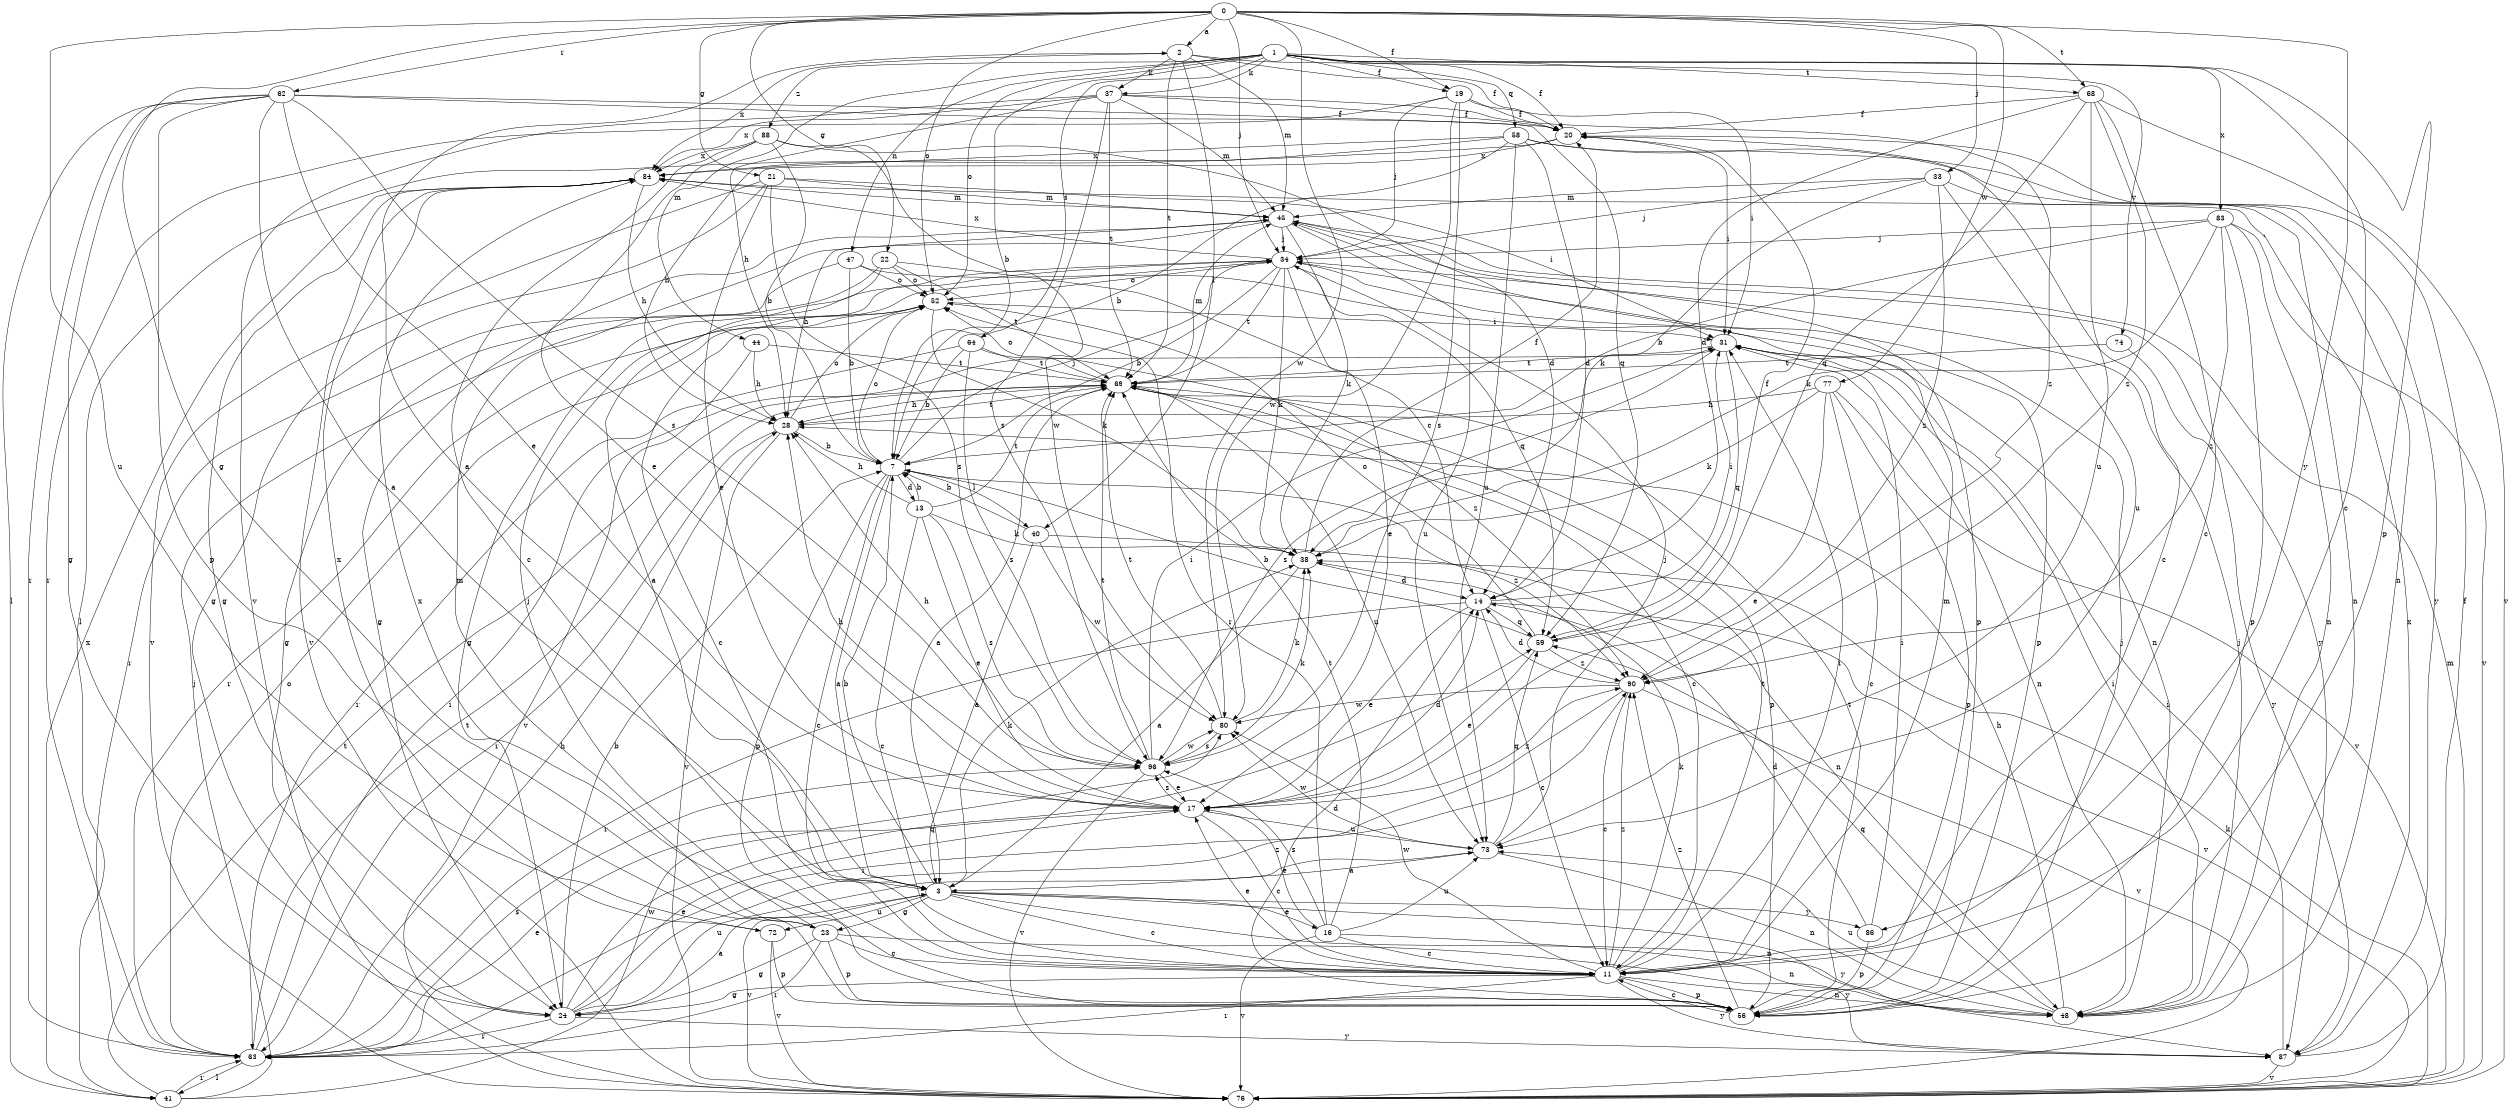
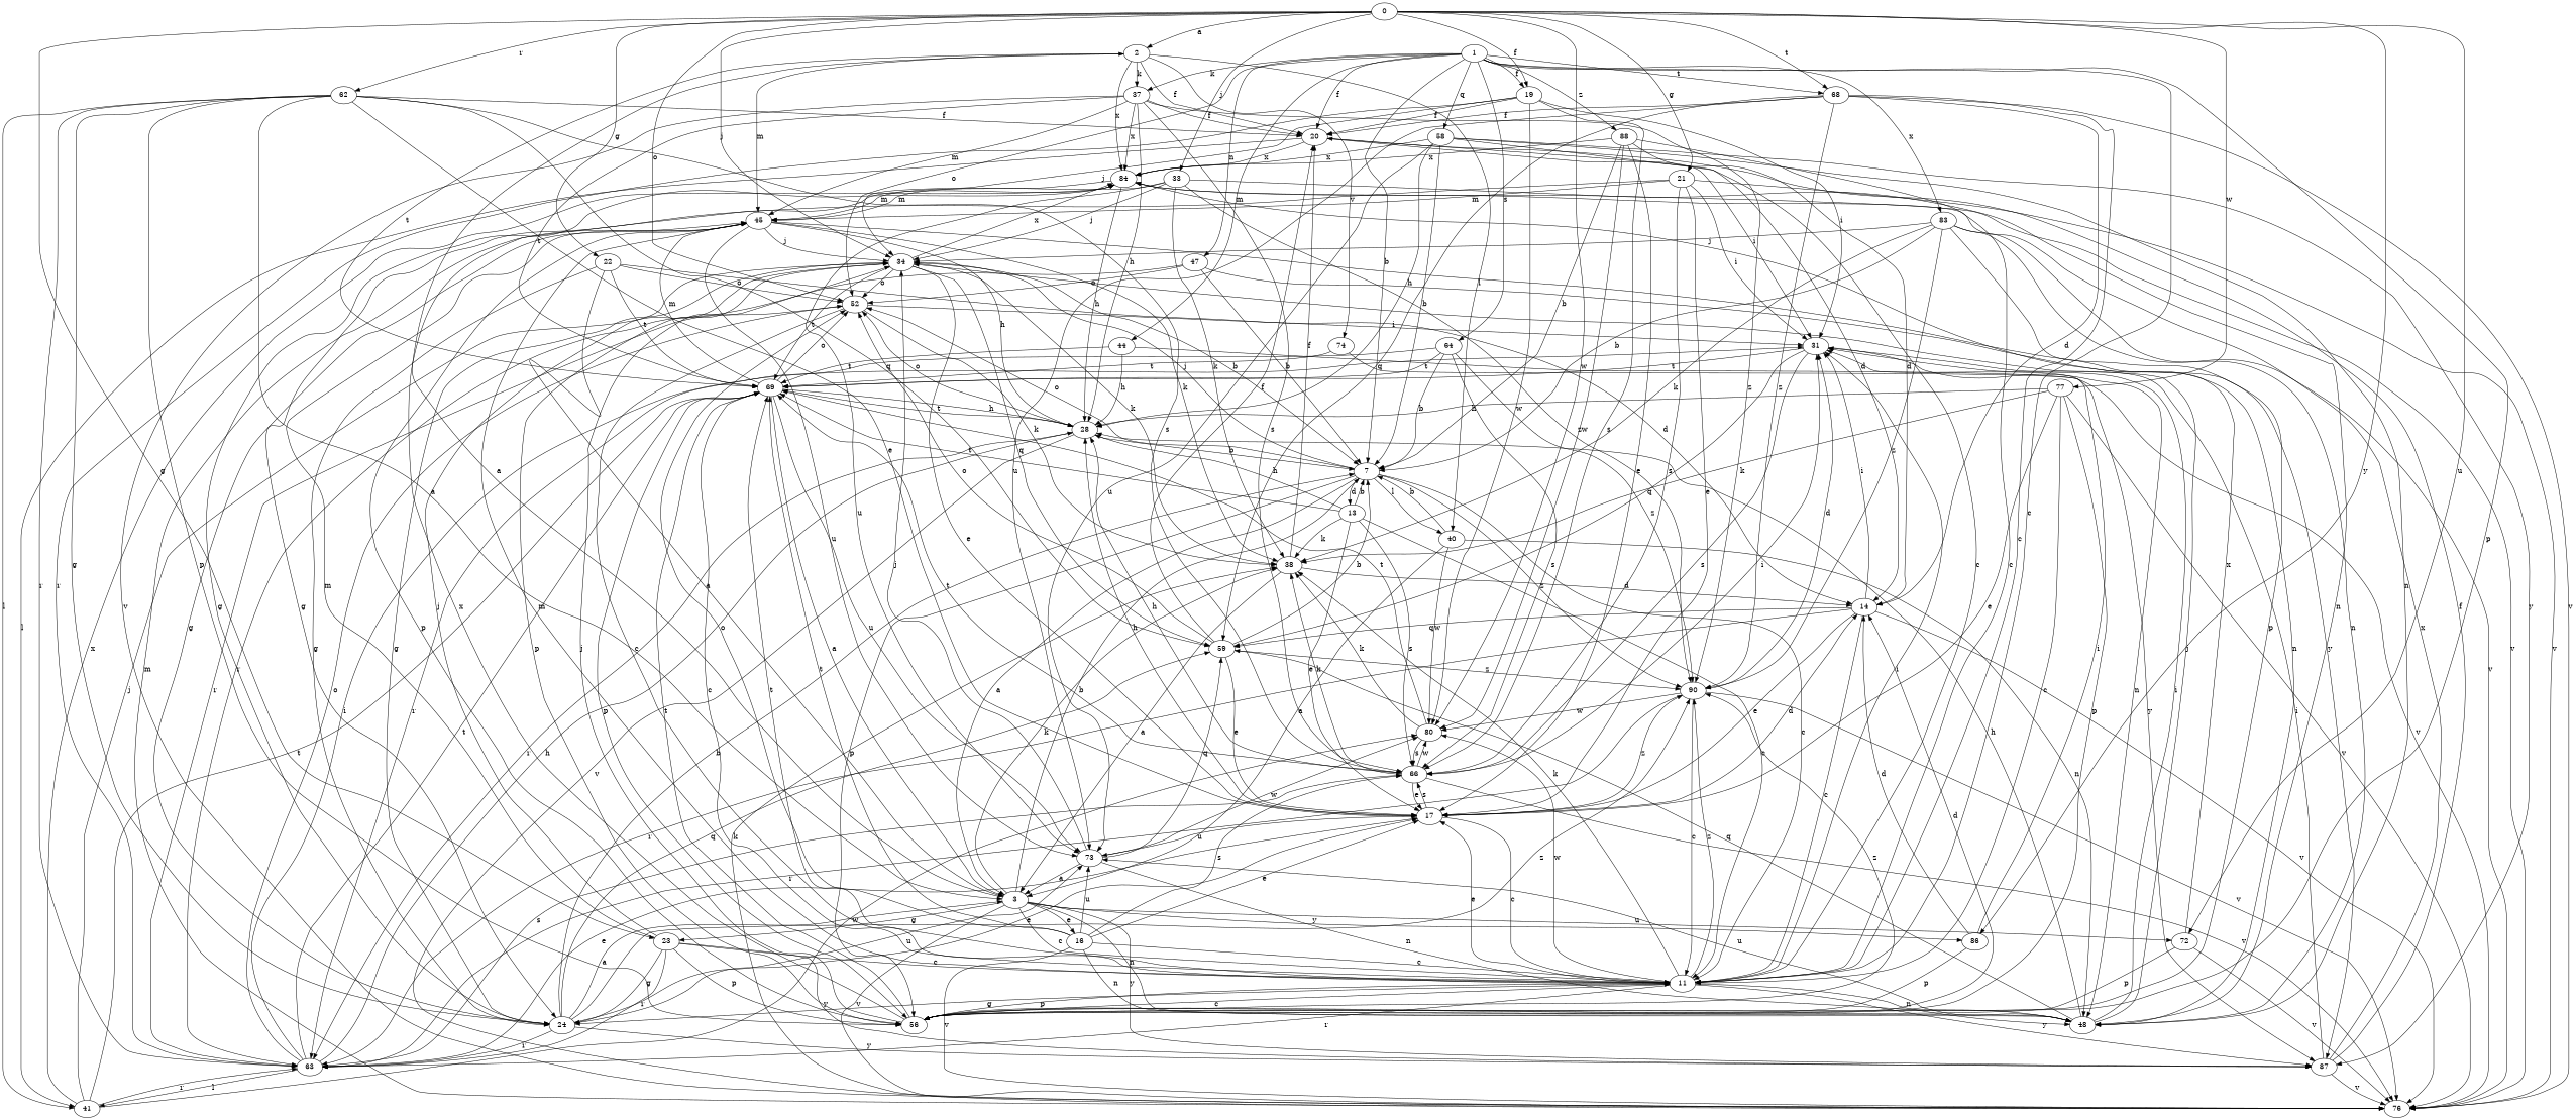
  strict digraph {
    0
    2
    19
    21
    22
    23
    33
    34
    52
    62
    68
    72
    77
    80
    86
    20
    37
    40
    45
    69
    74
    84
    31
    63
-   66 [label=96]
+   66
    76
    17
    24
    3
    14
    11
    56
    87
    38
    48
    90
    73
    7
    59
    41
    28
    1
    44
    47
    58
    64
    83
    88
    13
    16
    0 -> 2 [label=a]
    0 -> 19 [label=f]
    0 -> 21 [label=g]
    0 -> 22 [label=g]
    0 -> 23 [label=g]
    0 -> 33 [label=j]
    0 -> 34 [label=j]
    0 -> 52 [label=o]
    0 -> 62 [label=r]
    0 -> 68 [label=t]
    0 -> 72 [label=u]
    0 -> 77 [label=w]
    0 -> 80 [label=w]
    0 -> 86 [label=y]
    2 -> 20 [label=f]
    2 -> 37 [label=k]
    2 -> 40 [label=l]
    2 -> 45 [label=m]
    2 -> 69 [label=t]
    2 -> 74 [label=v]
    2 -> 84 [label=x]
    19 -> 34 [label=j]
    19 -> 80 [label=w]
    19 -> 20 [label=f]
    19 -> 31 [label=i]
    19 -> 63 [label=r]
    19 -> 66 [label=s]
    21 -> 45 [label=m]
    21 -> 31 [label=i]
    21 -> 66 [label=s]
    21 -> 76 [label=v]
    21 -> 17 [label=e]
    21 -> 24 [label=g]
    22 -> 52 [label=o]
    22 -> 69 [label=t]
    22 -> 24 [label=g]
    22 -> 3 [label=a]
-   22 -> 14 [label=c]
+   22 -> 14 [label=d]
    23 -> 34 [label=j]
    23 -> 45 [label=m]
    23 -> 63 [label=r]
    23 -> 24 [label=g]
    23 -> 11 [label=c]
    23 -> 56 [label=p]
    23 -> 87 [label=y]
    33 -> 34 [label=j]
    33 -> 45 [label=m]
    33 -> 38 [label=k]
    33 -> 48 [label=n]
    33 -> 90 [label=z]
    33 -> 73 [label=u]
    34 -> 52 [label=o]
    34 -> 69 [label=t]
    34 -> 84 [label=x]
    34 -> 17 [label=e]
    34 -> 24 [label=g]
    34 -> 56 [label=p]
    34 -> 38 [label=k]
    34 -> 7 [label=b]
    34 -> 59 [label=q]
    52 -> 31 [label=i]
    52 -> 63 [label=r]
    52 -> 11 [label=c]
    52 -> 38 [label=k]
    62 -> 20 [label=f]
    62 -> 63 [label=r]
    62 -> 66 [label=s]
    62 -> 17 [label=e]
    62 -> 24 [label=g]
    62 -> 3 [label=a]
    62 -> 56 [label=p]
    62 -> 59 [label=q]
    62 -> 41 [label=l]
    68 -> 20 [label=f]
    68 -> 76 [label=v]
    68 -> 14 [label=d]
    68 -> 11 [label=c]
    68 -> 90 [label=z]
    68 -> 73 [label=u]
    68 -> 59 [label=q]
    72 -> 84 [label=x]
    72 -> 76 [label=v]
    72 -> 56 [label=p]
    77 -> 76 [label=v]
    77 -> 17 [label=e]
    77 -> 11 [label=c]
    77 -> 56 [label=p]
    77 -> 38 [label=k]
    77 -> 28 [label=h]
    80 -> 69 [label=t]
    80 -> 66 [label=s]
    80 -> 38 [label=k]
    86 -> 31 [label=i]
    86 -> 14 [label=d]
    86 -> 56 [label=p]
    20 -> 84 [label=x]
    20 -> 31 [label=i]
    20 -> 11 [label=c]
    20 -> 41 [label=l]
    37 -> 20 [label=f]
    37 -> 45 [label=m]
    37 -> 69 [label=t]
    37 -> 84 [label=x]
    37 -> 66 [label=s]
    37 -> 76 [label=v]
    37 -> 90 [label=z]
    37 -> 28 [label=h]
    40 -> 80 [label=w]
    40 -> 3 [label=a]
    40 -> 48 [label=n]
    40 -> 7 [label=b]
    45 -> 34 [label=j]
    45 -> 24 [label=g]
    45 -> 56 [label=p]
    45 -> 87 [label=y]
    45 -> 38 [label=k]
    45 -> 73 [label=u]
    45 -> 28 [label=h]
    69 -> 52 [label=o]
    69 -> 45 [label=m]
    69 -> 3 [label=a]
    69 -> 11 [label=c]
    69 -> 56 [label=p]
    69 -> 73 [label=u]
    69 -> 28 [label=h]
    74 -> 69 [label=t]
    74 -> 87 [label=y]
    84 -> 45 [label=m]
    84 -> 76 [label=v]
    84 -> 24 [label=g]
    84 -> 28 [label=h]
    31 -> 69 [label=t]
    31 -> 66 [label=s]
    31 -> 48 [label=n]
    31 -> 59 [label=q]
    63 -> 52 [label=o]
    63 -> 69 [label=t]
    63 -> 31 [label=i]
    63 -> 66 [label=s]
    63 -> 17 [label=e]
    63 -> 41 [label=l]
    63 -> 28 [label=h]
    66 -> 80 [label=w]
    66 -> 69 [label=t]
    66 -> 31 [label=i]
    66 -> 76 [label=v]
    66 -> 17 [label=e]
    66 -> 38 [label=k]
    66 -> 28 [label=h]
    76 -> 45 [label=m]
    76 -> 38 [label=k]
    17 -> 66 [label=s]
    17 -> 14 [label=d]
    17 -> 11 [label=c]
    17 -> 90 [label=z]
    17 -> 73 [label=u]
    17 -> 28 [label=h]
    24 -> 63 [label=r]
    24 -> 17 [label=e]
    24 -> 3 [label=a]
    24 -> 87 [label=y]
    24 -> 90 [label=z]
    24 -> 73 [label=u]
    24 -> 7 [label=b]
    24 -> 59 [label=q]
    3 -> 2 [label=a]
    3 -> 23 [label=g]
    3 -> 72 [label=u]
    3 -> 86 [label=y]
    3 -> 76 [label=v]
    3 -> 11 [label=c]
    3 -> 87 [label=y]
    3 -> 38 [label=k]
    3 -> 48 [label=n]
    3 -> 7 [label=b]
    3 -> 16 [label=e]
    14 -> 31 [label=i]
    14 -> 63 [label=r]
    14 -> 76 [label=v]
    14 -> 17 [label=e]
    14 -> 11 [label=c]
    14 -> 59 [label=q]
    11 -> 80 [label=w]
    11 -> 45 [label=m]
    11 -> 69 [label=t]
    11 -> 31 [label=i]
    11 -> 63 [label=r]
    11 -> 17 [label=e]
    11 -> 24 [label=g]
    11 -> 56 [label=p]
    11 -> 87 [label=y]
    11 -> 38 [label=k]
    11 -> 48 [label=n]
    11 -> 90 [label=z]
    56 -> 34 [label=j]
    56 -> 69 [label=t]
    56 -> 84 [label=x]
    56 -> 14 [label=d]
    56 -> 11 [label=c]
    56 -> 90 [label=z]
    87 -> 20 [label=f]
    87 -> 84 [label=x]
    87 -> 31 [label=i]
    87 -> 76 [label=v]
    38 -> 20 [label=f]
    38 -> 3 [label=a]
    38 -> 14 [label=d]
    48 -> 34 [label=j]
    48 -> 31 [label=i]
    48 -> 73 [label=u]
    48 -> 59 [label=q]
    48 -> 28 [label=h]
    90 -> 80 [label=w]
    90 -> 63 [label=r]
    90 -> 76 [label=v]
-   90 -> 14 [label=d]
+   90 -> 31 [label=d]
    90 -> 11 [label=c]
    73 -> 34 [label=j]
    73 -> 80 [label=w]
    73 -> 3 [label=a]
    73 -> 48 [label=n]
    73 -> 59 [label=q]
    7 -> 34 [label=j]
    7 -> 52 [label=o]
    7 -> 40 [label=l]
    7 -> 3 [label=a]
    7 -> 11 [label=c]
    7 -> 56 [label=p]
    7 -> 90 [label=z]
    7 -> 13 [label=d]
    59 -> 52 [label=o]
    59 -> 20 [label=f]
    59 -> 17 [label=e]
    59 -> 90 [label=z]
    59 -> 7 [label=b]
    41 -> 34 [label=j]
    41 -> 80 [label=w]
    41 -> 69 [label=t]
    41 -> 84 [label=x]
    41 -> 63 [label=r]
    28 -> 52 [label=o]
    28 -> 69 [label=t]
    28 -> 63 [label=r]
    28 -> 76 [label=v]
    28 -> 7 [label=b]
    1 -> 19 [label=f]
    1 -> 52 [label=o]
    1 -> 68 [label=t]
    1 -> 20 [label=f]
    1 -> 37 [label=k]
    1 -> 11 [label=c]
    1 -> 56 [label=p]
    1 -> 7 [label=b]
    1 -> 44 [label=m]
    1 -> 47 [label=n]
    1 -> 58 [label=q]
    1 -> 64 [label=s]
    1 -> 83 [label=x]
    1 -> 88 [label=z]
    44 -> 69 [label=t]
    44 -> 76 [label=v]
    44 -> 28 [label=h]
    47 -> 52 [label=o]
    47 -> 63 [label=r]
    47 -> 48 [label=n]
    47 -> 7 [label=b]
    58 -> 84 [label=x]
    58 -> 14 [label=d]
    58 -> 87 [label=y]
    58 -> 48 [label=n]
    58 -> 73 [label=u]
    58 -> 7 [label=b]
    58 -> 28 [label=h]
    64 -> 69 [label=t]
    64 -> 63 [label=r]
    64 -> 66 [label=s]
    64 -> 90 [label=z]
    64 -> 7 [label=b]
    83 -> 34 [label=j]
    83 -> 76 [label=v]
    83 -> 56 [label=p]
    83 -> 38 [label=k]
    83 -> 48 [label=n]
    83 -> 90 [label=z]
    83 -> 7 [label=b]
    88 -> 80 [label=w]
    88 -> 84 [label=x]
    88 -> 17 [label=e]
    88 -> 14 [label=d]
    88 -> 11 [label=c]
    88 -> 7 [label=b]
    13 -> 69 [label=t]
    13 -> 66 [label=s]
    13 -> 17 [label=e]
    13 -> 11 [label=c]
    13 -> 38 [label=k]
    13 -> 7 [label=b]
    13 -> 28 [label=h]
-   16 -> 52 [label=r]
+   16 -> 52 [label=o]
    16 -> 69 [label=t]
    16 -> 66 [label=s]
    16 -> 76 [label=v]
    16 -> 17 [label=e]
    16 -> 11 [label=c]
    16 -> 48 [label=n]
    16 -> 73 [label=u]
  }
